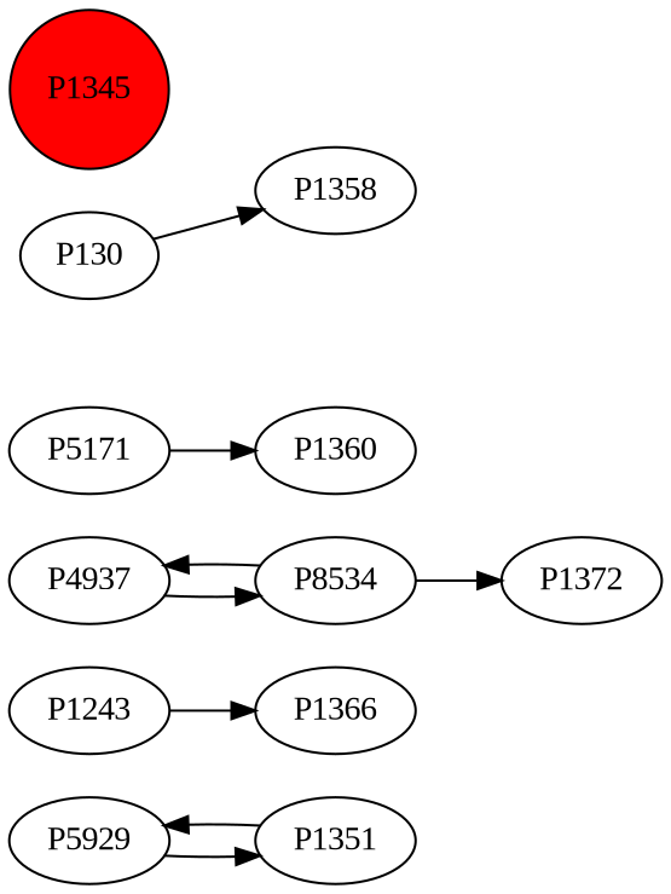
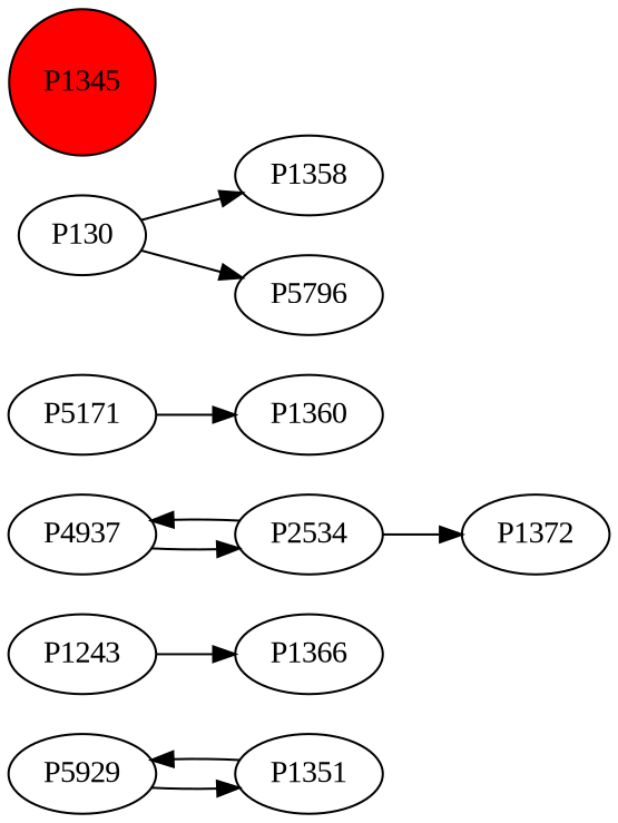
  digraph {
    fontname="Liberation Serif"
    rankdir=LR
    node [fontname="Liberation Serif"]
    edge [fontname="Liberation Serif"]
    P5929
    P1351
    P1243
    P1366
    n5 [label=P4937]
-   P2534 [label=P8534]
+   P2534
    P1372
    P5171
    P1360
    P130
    P1358
+   P5796
    P1345 [fillcolor=red shape=circle style=filled]
    P5929 -> P1351
    P1351 -> P5929
    P1243 -> P1366
    n5 -> P2534
    P2534 -> n5
    P2534 -> P1372
    P5171 -> P1360
    P130 -> P1358
+   P130 -> P5796
  }
